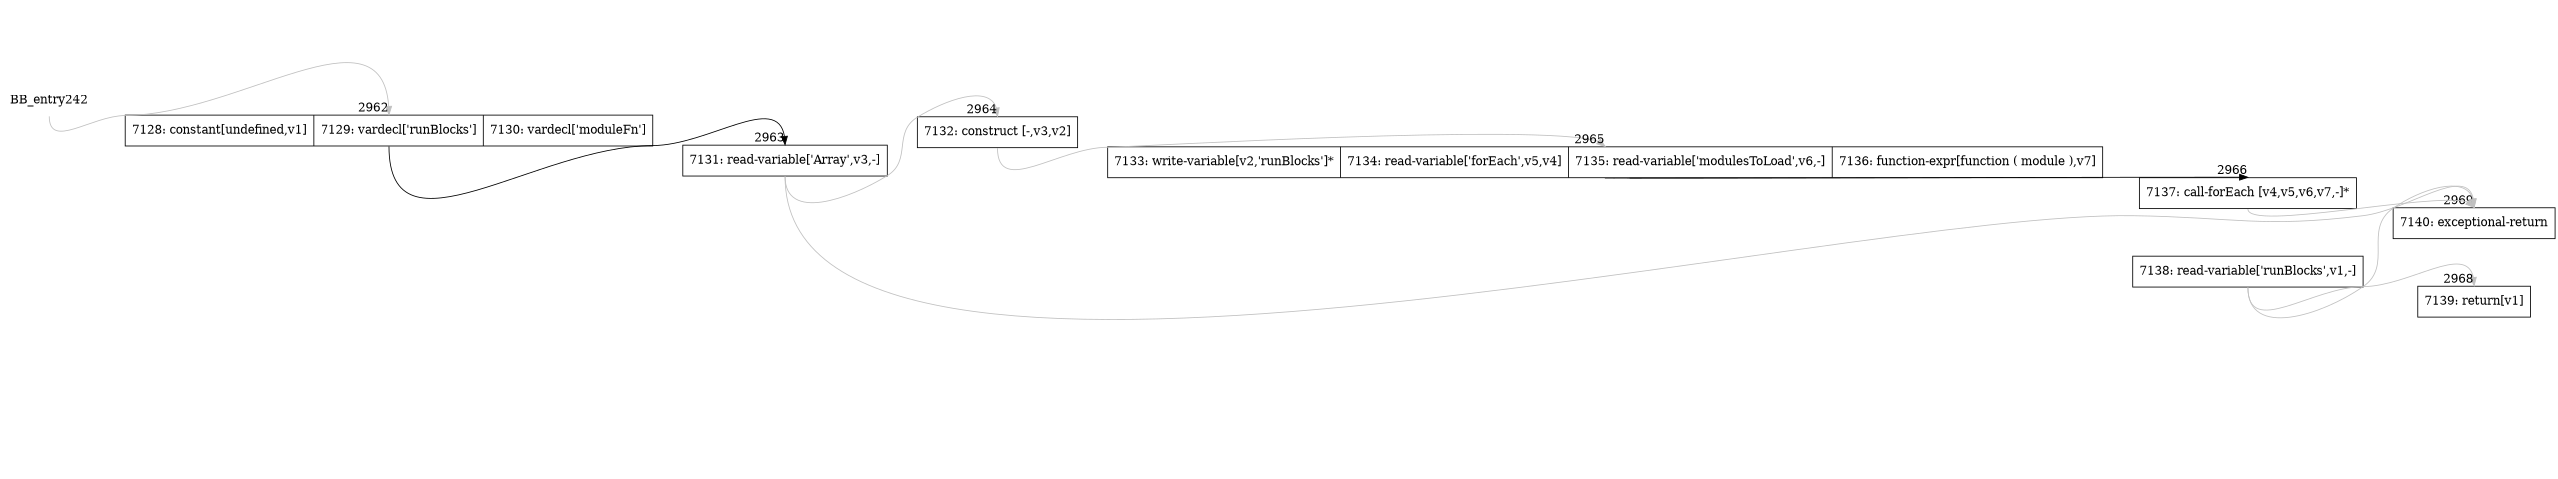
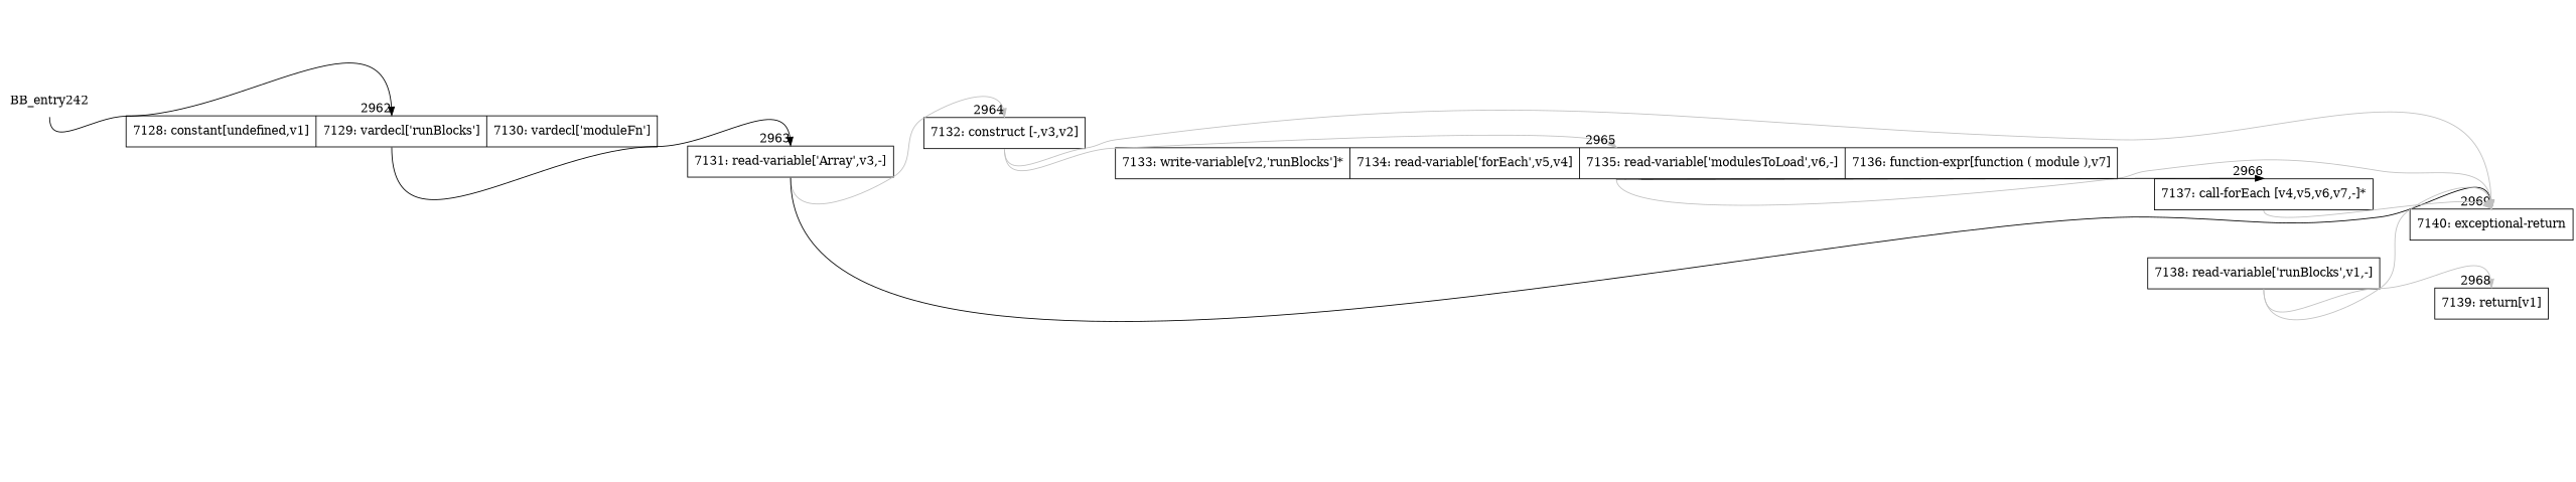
  digraph {
    rankdir=LR
    node [shape=record]
    edge [headport=n tailport=s color=gray]
    n1 [label=BB_entry242 shape=none]
    n2 [label="{7128: constant[undefined,v1]|7129: vardecl['runBlocks']|7130: vardecl['moduleFn']}"]
    n3 [label="{7131: read-variable['Array',v3,-]}"]
    n4 [label="{7132: construct [-,v3,v2]}"]
    n5 [label="{7140: exceptional-return}"]
    n6 [label="{7133: write-variable[v2,'runBlocks']*|7134: read-variable['forEach',v5,v4]|7135: read-variable['modulesToLoad',v6,-]|7136: function-expr[function ( module ),v7]}"]
    n7 [label="{7137: call-forEach [v4,v5,v6,v7,-]*}"]
    n8 [label="{7138: read-variable['runBlocks',v1,-]}"]
    n9 [label="{7139: return[v1]}"]
-   n1 -> n2 [headlabel="    2962"]
+   n1 -> n2 [headlabel="    2962" color=""]
    n2 -> n3 [headlabel="      2963" color=""]
    n3 -> n4 [headlabel="      2964"]
-   n3 -> n5 [headlabel="      2969"]
+   n3 -> n5 [color=black headlabel="      2969"]
+   n4 -> n5
    n4 -> n6 [headlabel="      2965"]
+   n6 -> n5
    n6 -> n7 [headlabel="      2966" color=""]
    n7 -> n5
    n8 -> n5
    n8 -> n9 [headlabel="      2968"]
  }
